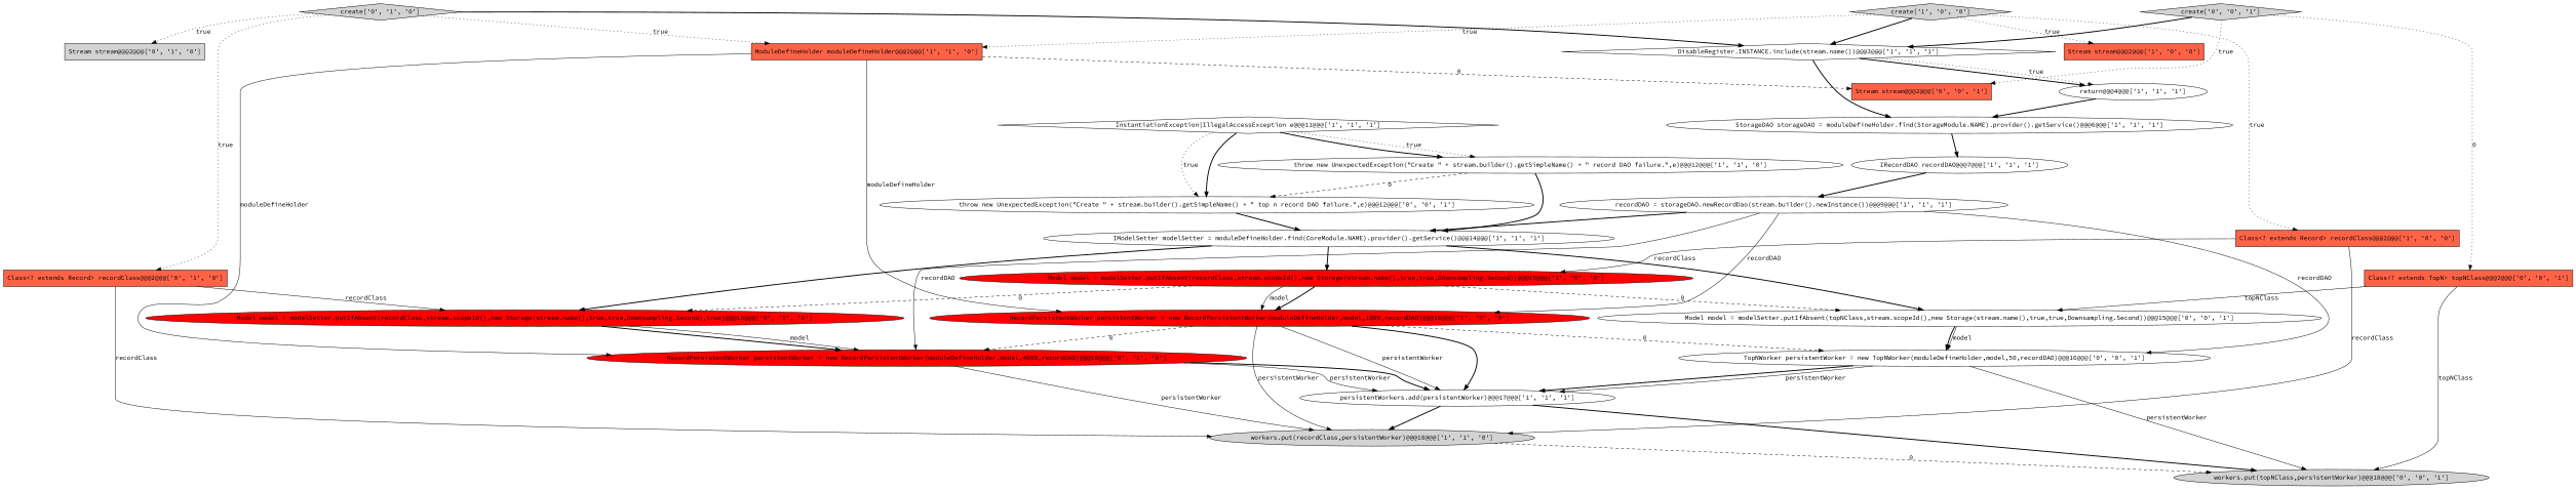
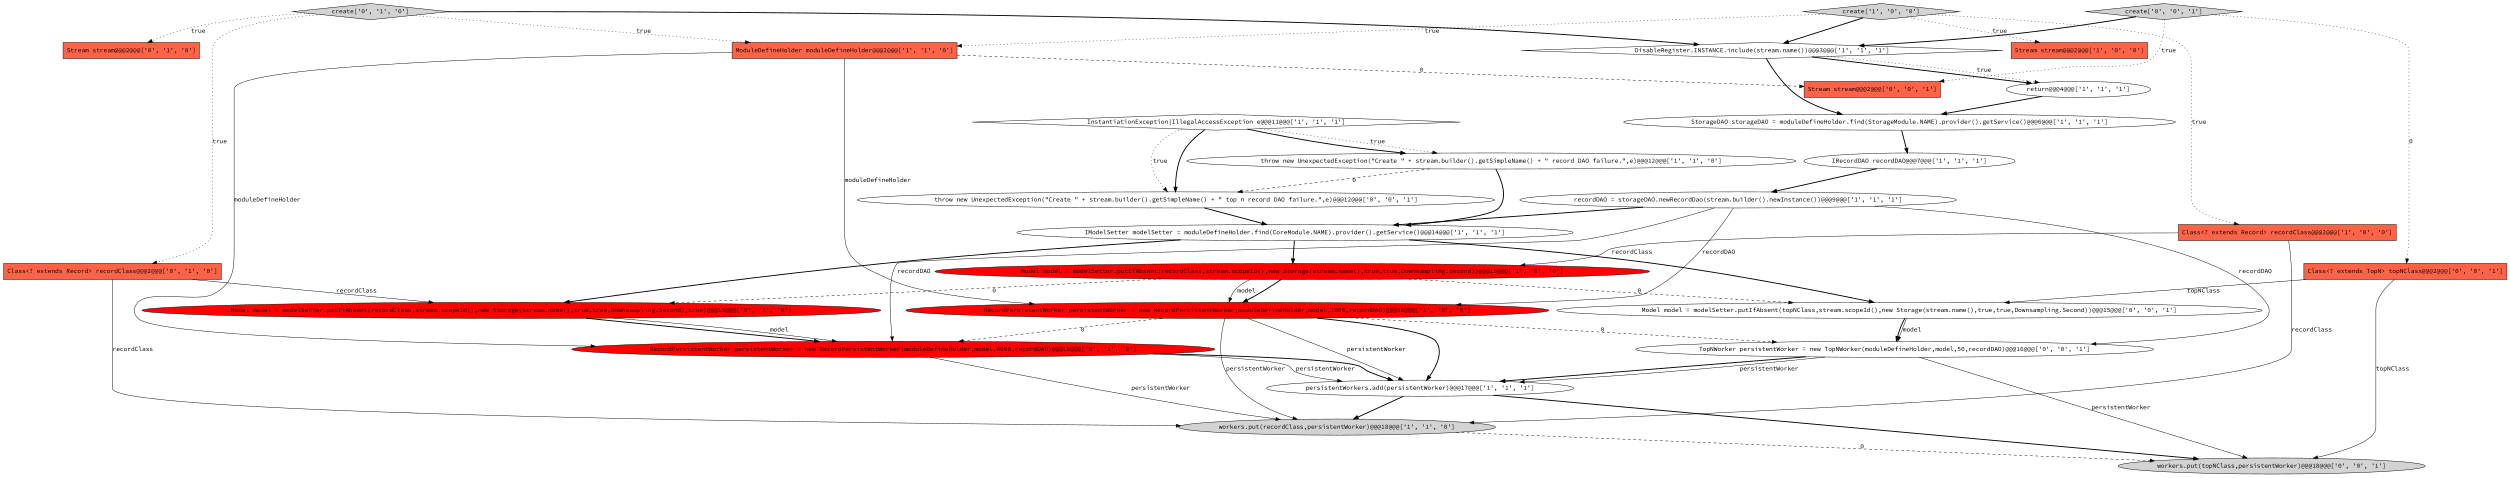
  digraph {
    fontname="Source Code Pro"
    node [fillcolor=white fontname="Source Code Pro" shape=ellipse style=filled]
    edge [fontname="Source Code Pro" style=bold]
    n1 [label="throw new UnexpectedException(\"Create \" + stream.builder().getSimpleName() + \" top n record DAO failure.\",e)@@@12@@@['0', '0', '1']"]
    n2 [label="IModelSetter modelSetter = moduleDefineHolder.find(CoreModule.NAME).provider().getService()@@@14@@@['1', '1', '1']"]
    n3 [fillcolor=red label="Model model = modelSetter.putIfAbsent(recordClass,stream.scopeId(),new Storage(stream.name(),true,true,Downsampling.Second),true)@@@15@@@['0', '1', '0']"]
    n4 [label="Model model = modelSetter.putIfAbsent(topNClass,stream.scopeId(),new Storage(stream.name(),true,true,Downsampling.Second))@@@15@@@['0', '0', '1']"]
    n5 [fillcolor=red label="Model model = modelSetter.putIfAbsent(recordClass,stream.scopeId(),new Storage(stream.name(),true,true,Downsampling.Second))@@@15@@@['1', '0', '0']"]
    n6 [fillcolor=lightgray label="workers.put(topNClass,persistentWorker)@@@18@@@['0', '0', '1']"]
    n7 [fillcolor=lightgray label="create['0', '1', '0']" shape=diamond]
-   n8 [fillcolor=lightgray label="Stream stream@@@2@@@['0', '1', '0']" shape=box]
+   n8 [fillcolor=tomato label="Stream stream@@@2@@@['0', '1', '0']" shape=box]
    n9 [fillcolor=tomato label="ModuleDefineHolder moduleDefineHolder@@@2@@@['1', '1', '0']" shape=box]
    n10 [fillcolor=tomato label="Class<? extends Record> recordClass@@@2@@@['0', '1', '0']" shape=box]
    n11 [label="DisableRegister.INSTANCE.include(stream.name())@@@3@@@['1', '1', '1']" shape=diamond]
    n12 [fillcolor=red label="RecordPersistentWorker persistentWorker = new RecordPersistentWorker(moduleDefineHolder,model,4000,recordDAO)@@@16@@@['0', '1', '0']"]
    n13 [fillcolor=tomato label="Stream stream@@@2@@@['0', '0', '1']" shape=box]
    n14 [fillcolor=red label="RecordPersistentWorker persistentWorker = new RecordPersistentWorker(moduleDefineHolder,model,1000,recordDAO)@@@16@@@['1', '0', '0']"]
    n15 [fillcolor=lightgray label="workers.put(recordClass,persistentWorker)@@@18@@@['1', '1', '0']"]
    n16 [label="return@@@4@@@['1', '1', '1']"]
    n17 [label="StorageDAO storageDAO = moduleDefineHolder.find(StorageModule.NAME).provider().getService()@@@6@@@['1', '1', '1']"]
    n18 [label="persistentWorkers.add(persistentWorker)@@@17@@@['1', '1', '1']"]
    n19 [label="InstantiationException|IllegalAccessException e@@@11@@@['1', '1', '1']" shape=diamond]
    n20 [label="throw new UnexpectedException(\"Create \" + stream.builder().getSimpleName() + \" record DAO failure.\",e)@@@12@@@['1', '1', '0']"]
    n21 [label="TopNWorker persistentWorker = new TopNWorker(moduleDefineHolder,model,50,recordDAO)@@@16@@@['0', '0', '1']"]
    n22 [fillcolor=tomato label="Class<? extends Record> recordClass@@@2@@@['1', '0', '0']" shape=box]
    n23 [fillcolor=lightgray label="create['1', '0', '0']" shape=diamond]
    n24 [fillcolor=tomato label="Stream stream@@@2@@@['1', '0', '0']" shape=box]
    n25 [label="IRecordDAO recordDAO@@@7@@@['1', '1', '1']"]
    n26 [label="recordDAO = storageDAO.newRecordDao(stream.builder().newInstance())@@@9@@@['1', '1', '1']"]
    n27 [fillcolor=tomato label="Class<? extends TopN> topNClass@@@2@@@['0', '0', '1']" shape=box]
    n28 [fillcolor=lightgray label="create['0', '0', '1']" shape=diamond]
    n1 -> n2
    n2 -> n3
    n2 -> n4
    n2 -> n5
    n3 -> n12
    n3 -> n12 [label=model style=solid]
    n4 -> n21
    n4 -> n21 [label=model style=solid]
    n5 -> n3 [label=0 style=dashed]
    n5 -> n4 [label=0 style=dashed]
    n5 -> n14
    n5 -> n14 [label=model style=solid]
    n7 -> n8 [label=true style=dotted]
    n7 -> n9 [label=true style=dotted]
    n7 -> n10 [label=true style=dotted]
    n7 -> n11
    n9 -> n12 [label=moduleDefineHolder style=solid]
    n9 -> n13 [label=0 style=dashed]
    n9 -> n14 [label=moduleDefineHolder style=solid]
    n10 -> n3 [label=recordClass style=solid]
    n10 -> n15 [label=recordClass style=solid]
    n11 -> n16
    n11 -> n16 [label=true style=dotted]
    n11 -> n17
    n12 -> n15 [label=persistentWorker style=solid]
    n12 -> n18
    n12 -> n18 [label=persistentWorker style=solid]
    n14 -> n12 [label=0 style=dashed]
    n14 -> n15 [label=persistentWorker style=solid]
    n14 -> n18
    n14 -> n18 [label=persistentWorker style=solid]
    n14 -> n21 [label=0 style=dashed]
    n15 -> n6 [label=0 style=dashed]
    n16 -> n17
    n17 -> n25
    n18 -> n6
    n18 -> n15
    n19 -> n1 [label=true style=dotted]
    n19 -> n1
    n19 -> n20 [label=true style=dotted]
    n19 -> n20
    n20 -> n1 [label=0 style=dashed]
    n20 -> n2
    n21 -> n6 [label=persistentWorker style=solid]
    n21 -> n18
    n21 -> n18 [label=persistentWorker style=solid]
    n22 -> n5 [label=recordClass style=solid]
    n22 -> n15 [label=recordClass style=solid]
    n23 -> n9 [label=true style=dotted]
    n23 -> n11
    n23 -> n22 [label=true style=dotted]
    n23 -> n24 [label=true style=dotted]
    n25 -> n26
    n26 -> n2
    n26 -> n12 [label=recordDAO style=solid]
    n26 -> n14 [label=recordDAO style=solid]
    n26 -> n21 [label=recordDAO style=solid]
    n27 -> n4 [label=topNClass style=solid]
    n27 -> n6 [label=topNClass style=solid]
    n28 -> n11
    n28 -> n13 [label=true style=dotted]
    n28 -> n27 [label=0 style=dotted]
  }
